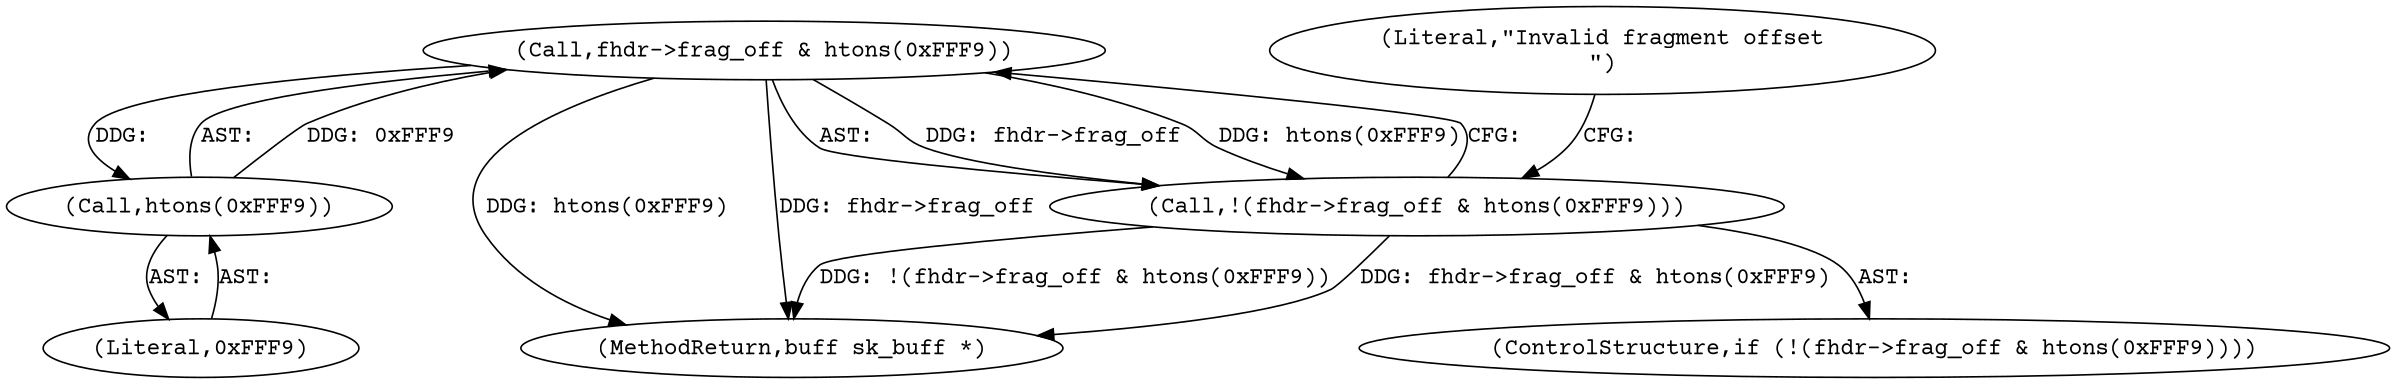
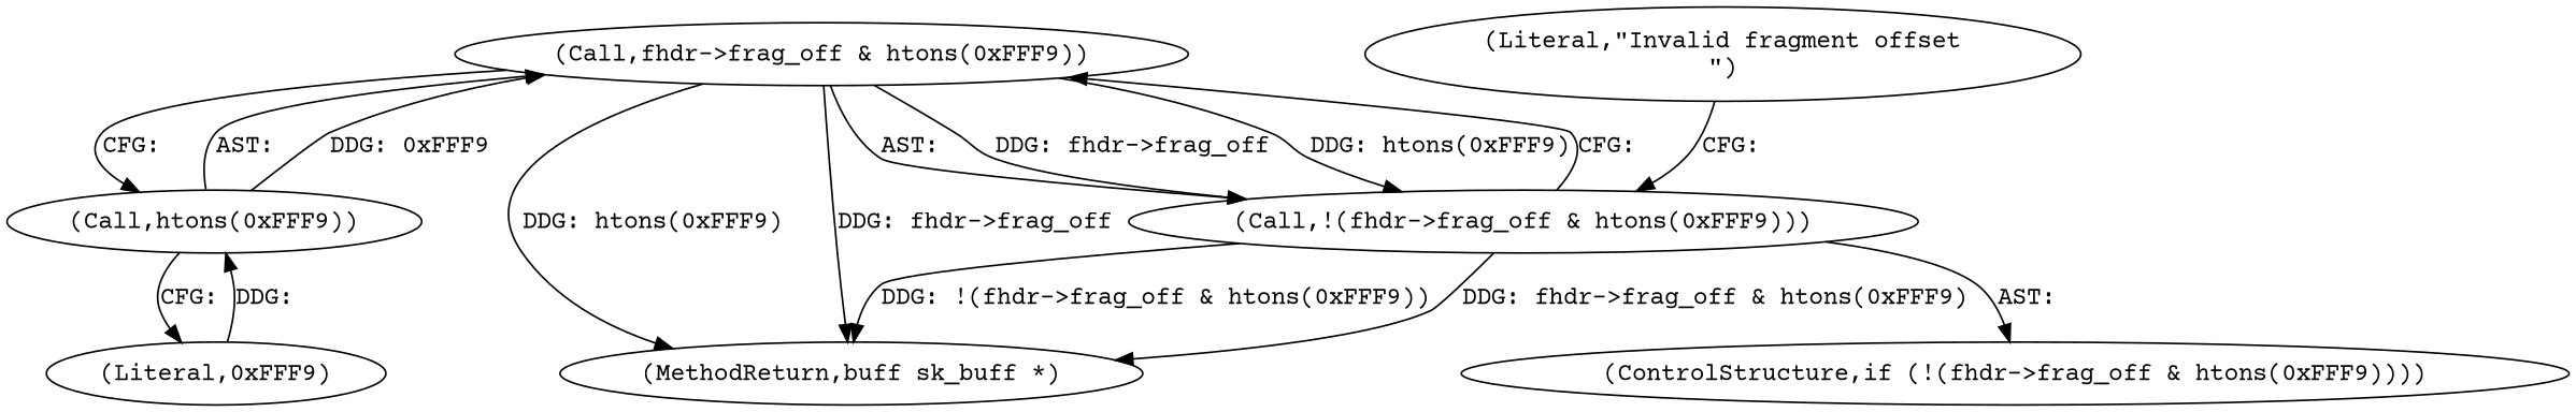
  digraph {
    fontname="Courier Prime"
    node [fontname="Courier Prime"]
    edge [fontname="Courier Prime"]
    n1 [label="(Call,fhdr->frag_off & htons(0xFFF9))"]
    n2 [label="(Call,htons(0xFFF9))"]
    n3 [label="(Call,!(fhdr->frag_off & htons(0xFFF9)))"]
    n4 [label="(MethodReturn,buff sk_buff *)"]
    n5 [label="(Literal,0xFFF9)"]
    n6 [label="(ControlStructure,if (!(fhdr->frag_off & htons(0xFFF9))))"]
    n7 [label="(Literal,\"Invalid fragment offset\n\")"]
-   n1 -> n2 [label="DDG: "]
+   n1 -> n2 [label="CFG: "]
    n1 -> n3 [label="AST: "]
    n1 -> n3 [label="DDG: fhdr->frag_off"]
    n1 -> n3 [label="DDG: htons(0xFFF9)"]
    n1 -> n4 [label="DDG: htons(0xFFF9)"]
    n1 -> n4 [label="DDG: fhdr->frag_off"]
    n2 -> n1 [label="AST: "]
    n2 -> n1 [label="DDG: 0xFFF9"]
-   n2 -> n5 [label="AST: "]
+   n2 -> n5 [label="CFG: "]
    n3 -> n1 [label="CFG: "]
    n3 -> n4 [label="DDG: !(fhdr->frag_off & htons(0xFFF9))"]
    n3 -> n4 [label="DDG: fhdr->frag_off & htons(0xFFF9)"]
    n3 -> n6 [label="AST: "]
-   n5 -> n2 [label="AST: "]
+   n5 -> n2 [label="DDG: "]
    n7 -> n3 [label="CFG: "]
  }
